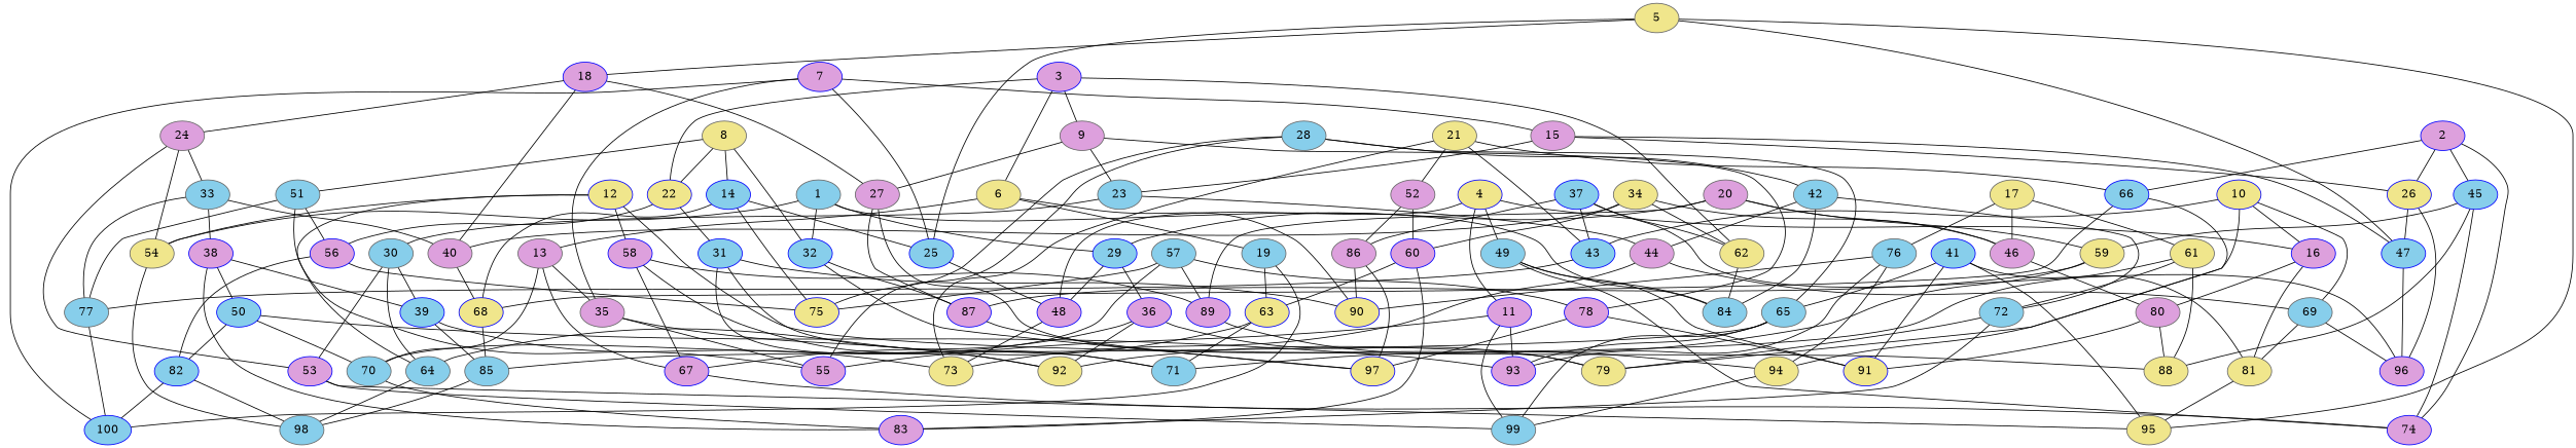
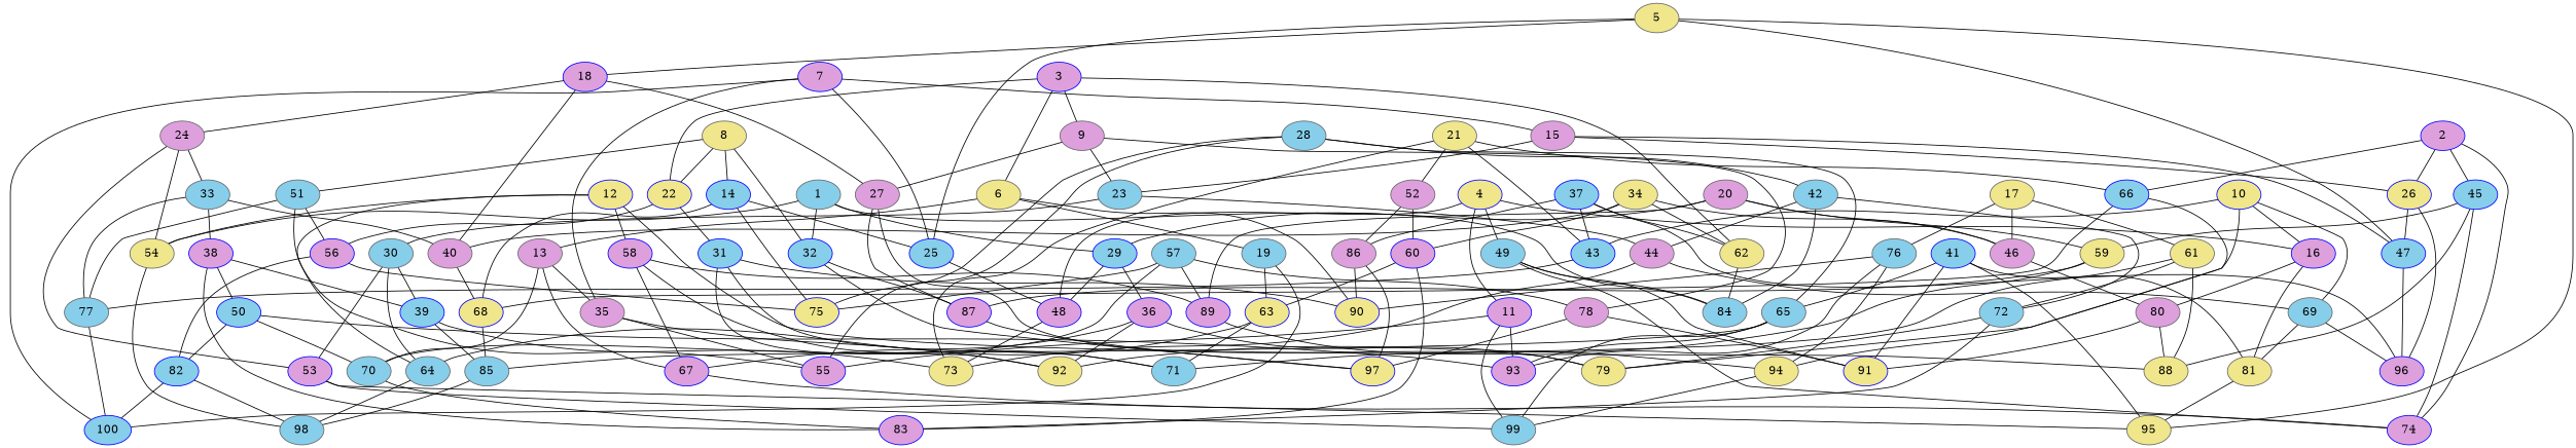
  graph {
    node [color=gray40 fillcolor=skyblue style=filled]
    29 [color=blue]
    1
    32 [color=blue]
    54 [fillcolor=khaki]
    84
    48 [color=blue fillcolor=plum]
    36 [color=blue fillcolor=plum]
    87 [color=blue fillcolor=plum]
    97 [color=blue fillcolor=khaki]
    98
    2 [color=blue fillcolor=plum]
    26 [color=blue fillcolor=khaki]
    45 [color=blue]
    66 [color=blue]
    74 [color=blue fillcolor=plum]
    47 [color=blue]
    96 [color=blue fillcolor=plum]
    88 [fillcolor=khaki]
    59 [fillcolor=khaki]
    68 [color=blue fillcolor=khaki]
    94 [fillcolor=khaki]
    3 [color=blue fillcolor=plum]
    6 [fillcolor=khaki]
    9 [fillcolor=plum]
    22 [color=blue fillcolor=khaki]
    62 [fillcolor=khaki]
    13 [fillcolor=plum]
    19
    90 [color=blue fillcolor=khaki]
    23
    27 [fillcolor=plum]
-   78 [color=blue fillcolor=plum]
+   78 [fillcolor=plum]
    31 [color=blue]
    56 [color=blue fillcolor=plum]
    4 [color=blue fillcolor=khaki]
    11 [color=blue fillcolor=plum]
    16 [color=blue fillcolor=plum]
    49
    55 [color=blue fillcolor=plum]
    93 [color=blue fillcolor=plum]
    99
    80 [fillcolor=plum]
    81 [fillcolor=khaki]
    73 [fillcolor=khaki]
    91 [color=blue fillcolor=khaki]
    5 [fillcolor=khaki]
    18 [color=blue fillcolor=plum]
    25 [color=blue]
    95 [fillcolor=khaki]
    24 [fillcolor=plum]
    40 [fillcolor=plum]
    35 [fillcolor=plum]
    67 [color=blue fillcolor=plum]
    70
    100 [color=blue]
    63 [color=blue fillcolor=khaki]
    7 [color=blue fillcolor=plum]
    15 [fillcolor=plum]
    92 [fillcolor=khaki]
    8 [fillcolor=khaki]
    14 [color=blue]
    51
    75 [color=blue fillcolor=khaki]
    77
    30
    44 [fillcolor=plum]
    79 [fillcolor=khaki]
    10 [color=blue fillcolor=khaki]
    43 [color=blue]
    69
    12 [color=blue fillcolor=khaki]
    58 [color=blue fillcolor=plum]
    64
    89 [color=blue fillcolor=plum]
    71
    83 [color=blue fillcolor=plum]
    85
    17 [fillcolor=khaki]
    46 [fillcolor=plum]
    61 [fillcolor=khaki]
    76
    52 [fillcolor=plum]
    60 [color=blue fillcolor=plum]
    86 [fillcolor=plum]
    72
    33
    53 [color=blue fillcolor=plum]
    20 [fillcolor=plum]
    21 [fillcolor=khaki]
    82 [color=blue]
    39 [color=blue]
    38 [color=blue fillcolor=plum]
    28
    42
    65
    50 [color=blue]
    34 [fillcolor=khaki]
    37 [color=blue]
    41 [color=blue]
    57
    29 -- 48
    29 -- 36
    1 -- 29
    1 -- 32
    1 -- 54
    1 -- 84
    32 -- 87
    32 -- 97
    54 -- 98
    48 -- 73
    36 -- 67
    36 -- 92
    36 -- 79
    87 -- 97
    2 -- 26
    2 -- 45
    2 -- 66
    2 -- 74
    26 -- 47
    26 -- 96
    45 -- 74
    45 -- 88
    45 -- 59
    66 -- 68
    66 -- 94
    47 -- 96
    59 -- 87
    59 -- 92
    68 -- 85
    94 -- 99
    3 -- 6
    3 -- 9
    3 -- 22
    3 -- 62
    6 -- 13
    6 -- 19
    6 -- 90
    9 -- 23
    9 -- 27
    9 -- 78
    22 -- 31
    22 -- 56
    62 -- 84
    13 -- 35
    13 -- 67
    13 -- 70
    19 -- 100
    19 -- 63
    23 -- 30
    23 -- 44
    27 -- 87
    27 -- 79
    78 -- 97
    78 -- 91
    31 -- 90
    31 -- 92
    31 -- 71
    56 -- 75
    56 -- 82
    4 -- 48
    4 -- 11
    4 -- 16
    4 -- 49
    11 -- 55
    11 -- 93
    11 -- 99
    16 -- 80
    16 -- 81
    49 -- 84
    49 -- 74
    49 -- 91
    80 -- 88
    80 -- 91
    81 -- 95
    5 -- 47
    5 -- 18
    5 -- 25
    5 -- 95
    18 -- 27
    18 -- 24
    18 -- 40
    25 -- 48
    24 -- 54
    24 -- 33
    24 -- 53
    40 -- 68
    35 -- 55
    35 -- 92
    67 -- 74
    70 -- 83
    63 -- 64
    63 -- 71
    7 -- 25
    7 -- 35
    7 -- 100
    7 -- 15
    15 -- 26
    15 -- 47
    15 -- 23
    8 -- 32
    8 -- 22
    8 -- 14
    8 -- 51
    14 -- 68
    14 -- 25
    14 -- 75
    51 -- 56
    51 -- 55
    51 -- 77
    77 -- 100
    30 -- 64
    30 -- 53
    30 -- 39
    44 -- 73
    44 -- 69
    10 -- 16
    10 -- 79
    10 -- 43
    10 -- 69
    43 -- 77
    69 -- 96
    69 -- 81
    12 -- 54
    12 -- 88
    12 -- 58
    12 -- 64
    58 -- 67
    58 -- 89
    58 -- 71
    64 -- 98
    89 -- 94
    85 -- 98
    17 -- 46
    17 -- 61
    17 -- 76
    46 -- 80
    61 -- 88
    61 -- 71
    61 -- 72
    76 -- 94
    76 -- 90
    76 -- 93
    52 -- 60
    52 -- 86
    60 -- 63
    60 -- 83
    86 -- 97
    86 -- 90
    72 -- 79
    72 -- 83
    33 -- 40
    33 -- 77
    33 -- 38
    53 -- 99
    53 -- 95
    20 -- 29
    20 -- 59
    20 -- 89
    20 -- 46
    21 -- 66
    21 -- 73
    21 -- 43
    21 -- 52
    82 -- 98
    82 -- 100
    39 -- 73
    39 -- 85
    38 -- 83
    38 -- 39
    38 -- 50
    28 -- 55
    28 -- 75
    28 -- 42
    28 -- 65
    42 -- 84
    42 -- 44
    42 -- 72
    65 -- 93
    65 -- 99
    65 -- 85
    50 -- 93
    50 -- 70
    50 -- 82
    34 -- 62
    34 -- 40
    34 -- 46
    34 -- 60
    37 -- 96
    37 -- 62
    37 -- 43
    37 -- 86
    41 -- 81
    41 -- 91
    41 -- 95
    41 -- 65
    57 -- 78
    57 -- 70
    57 -- 75
    57 -- 89
  }
